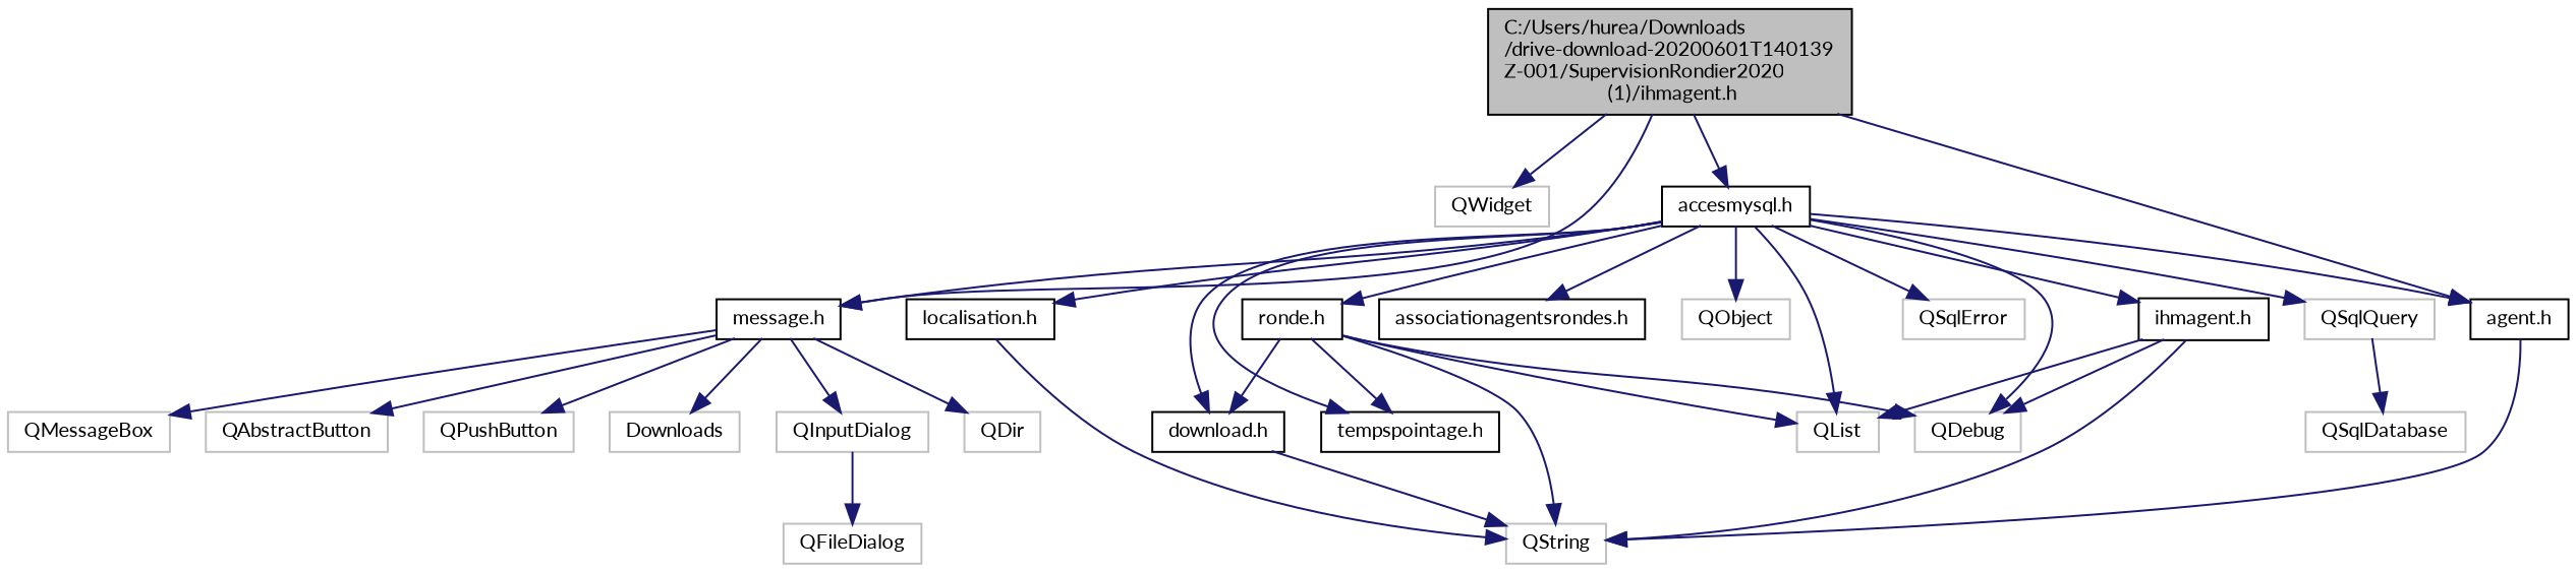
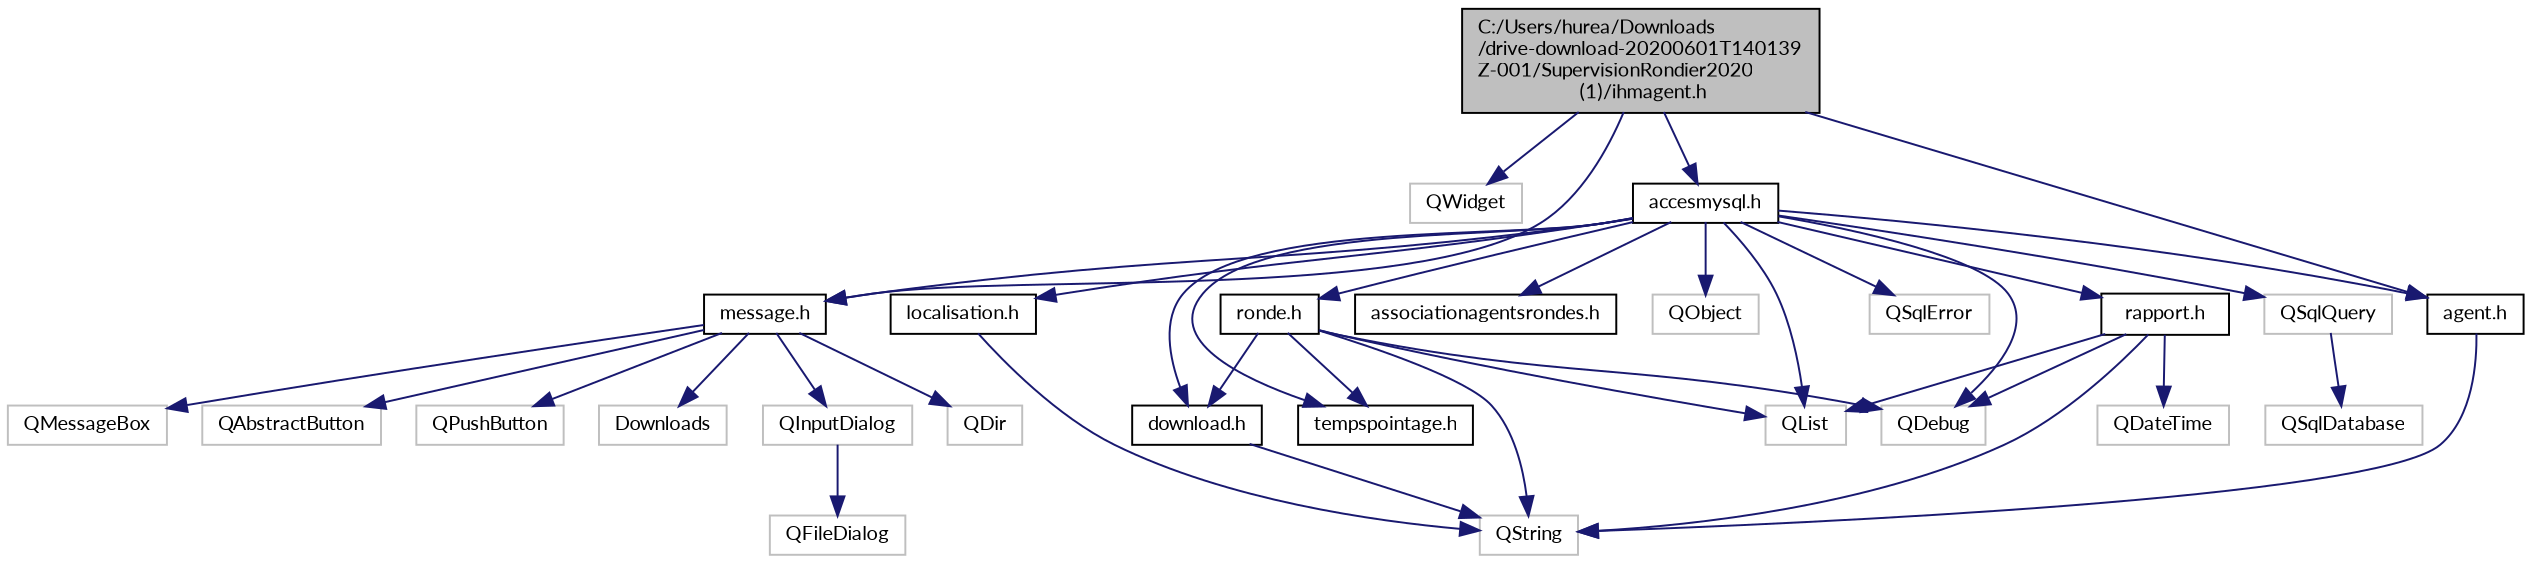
  digraph {
    fontname=Lato
    node [color=grey75 fillcolor=white fontname=Lato fontsize=10 shape=record style=filled]
    edge [color=midnightblue fontname=Lato fontsize=10 labelfontname=Helvetica labelfontsize=10 style=solid]
    n1 [color=black fillcolor=grey75 fontcolor=black height=0.2 label="C:/Users/hurea/Downloads\l/drive-download-20200601T140139\lZ-001/SupervisionRondier2020\l (1)/ihmagent.h" width=0.4]
    n2 [height=0.2 label=QWidget width=0.4]
    n3 [color=black height=0.2 label="agent.h" width=0.4]
    n4 [color=black height=0.2 label="accesmysql.h" width=0.4]
    n5 [color=black height=0.2 label="message.h" width=0.4]
    n6 [height=0.2 label=QString width=0.4]
    n7 [height=0.2 label=QObject width=0.4]
    n8 [height=0.2 label=QSqlQuery width=0.4]
    n9 [height=0.2 label=QSqlError width=0.4]
    n10 [height=0.2 label=QList width=0.4]
    n11 [height=0.2 label=QDebug width=0.4]
    n12 [color=black height=0.2 label="download.h" width=0.4]
    n13 [color=black height=0.2 label="ronde.h" width=0.4]
    n14 [color=black height=0.2 label="tempspointage.h" width=0.4]
-   n15 [color=black height=0.2 label="ihmagent.h" width=0.4]
+   n15 [color=black height=0.2 label="rapport.h" width=0.4]
    n16 [color=black height=0.2 label="associationagentsrondes.h" width=0.4]
    n17 [color=black height=0.2 label="localisation.h" width=0.4]
    n18 [height=0.2 label=QMessageBox width=0.4]
    n19 [height=0.2 label=QAbstractButton width=0.4]
    n20 [height=0.2 label=QPushButton width=0.4]
    n21 [height=0.2 label=Downloads width=0.4]
    n22 [height=0.2 label=QInputDialog width=0.4]
    n23 [height=0.2 label=QDir width=0.4]
    n24 [height=0.2 label=QSqlDatabase width=0.4]
+   n25 [height=0.2 label=QDateTime width=0.4]
    n26 [height=0.2 label=QFileDialog width=0.4]
    n1 -> n2
    n1 -> n3
    n1 -> n4
    n1 -> n5
    n3 -> n6
    n4 -> n3
    n4 -> n5
    n4 -> n7
    n4 -> n8
    n4 -> n9
    n4 -> n10
    n4 -> n11
    n4 -> n12
    n4 -> n13
    n4 -> n14
    n4 -> n15
    n4 -> n16
    n4 -> n17
    n5 -> n18
    n5 -> n19
    n5 -> n20
    n5 -> n21
    n5 -> n22
    n5 -> n23
    n8 -> n24
    n12 -> n6
    n13 -> n6
    n13 -> n10
    n13 -> n11
    n13 -> n12
    n13 -> n14
    n15 -> n6
    n15 -> n10
    n15 -> n11
+   n15 -> n25
    n17 -> n6
    n22 -> n26
  }
